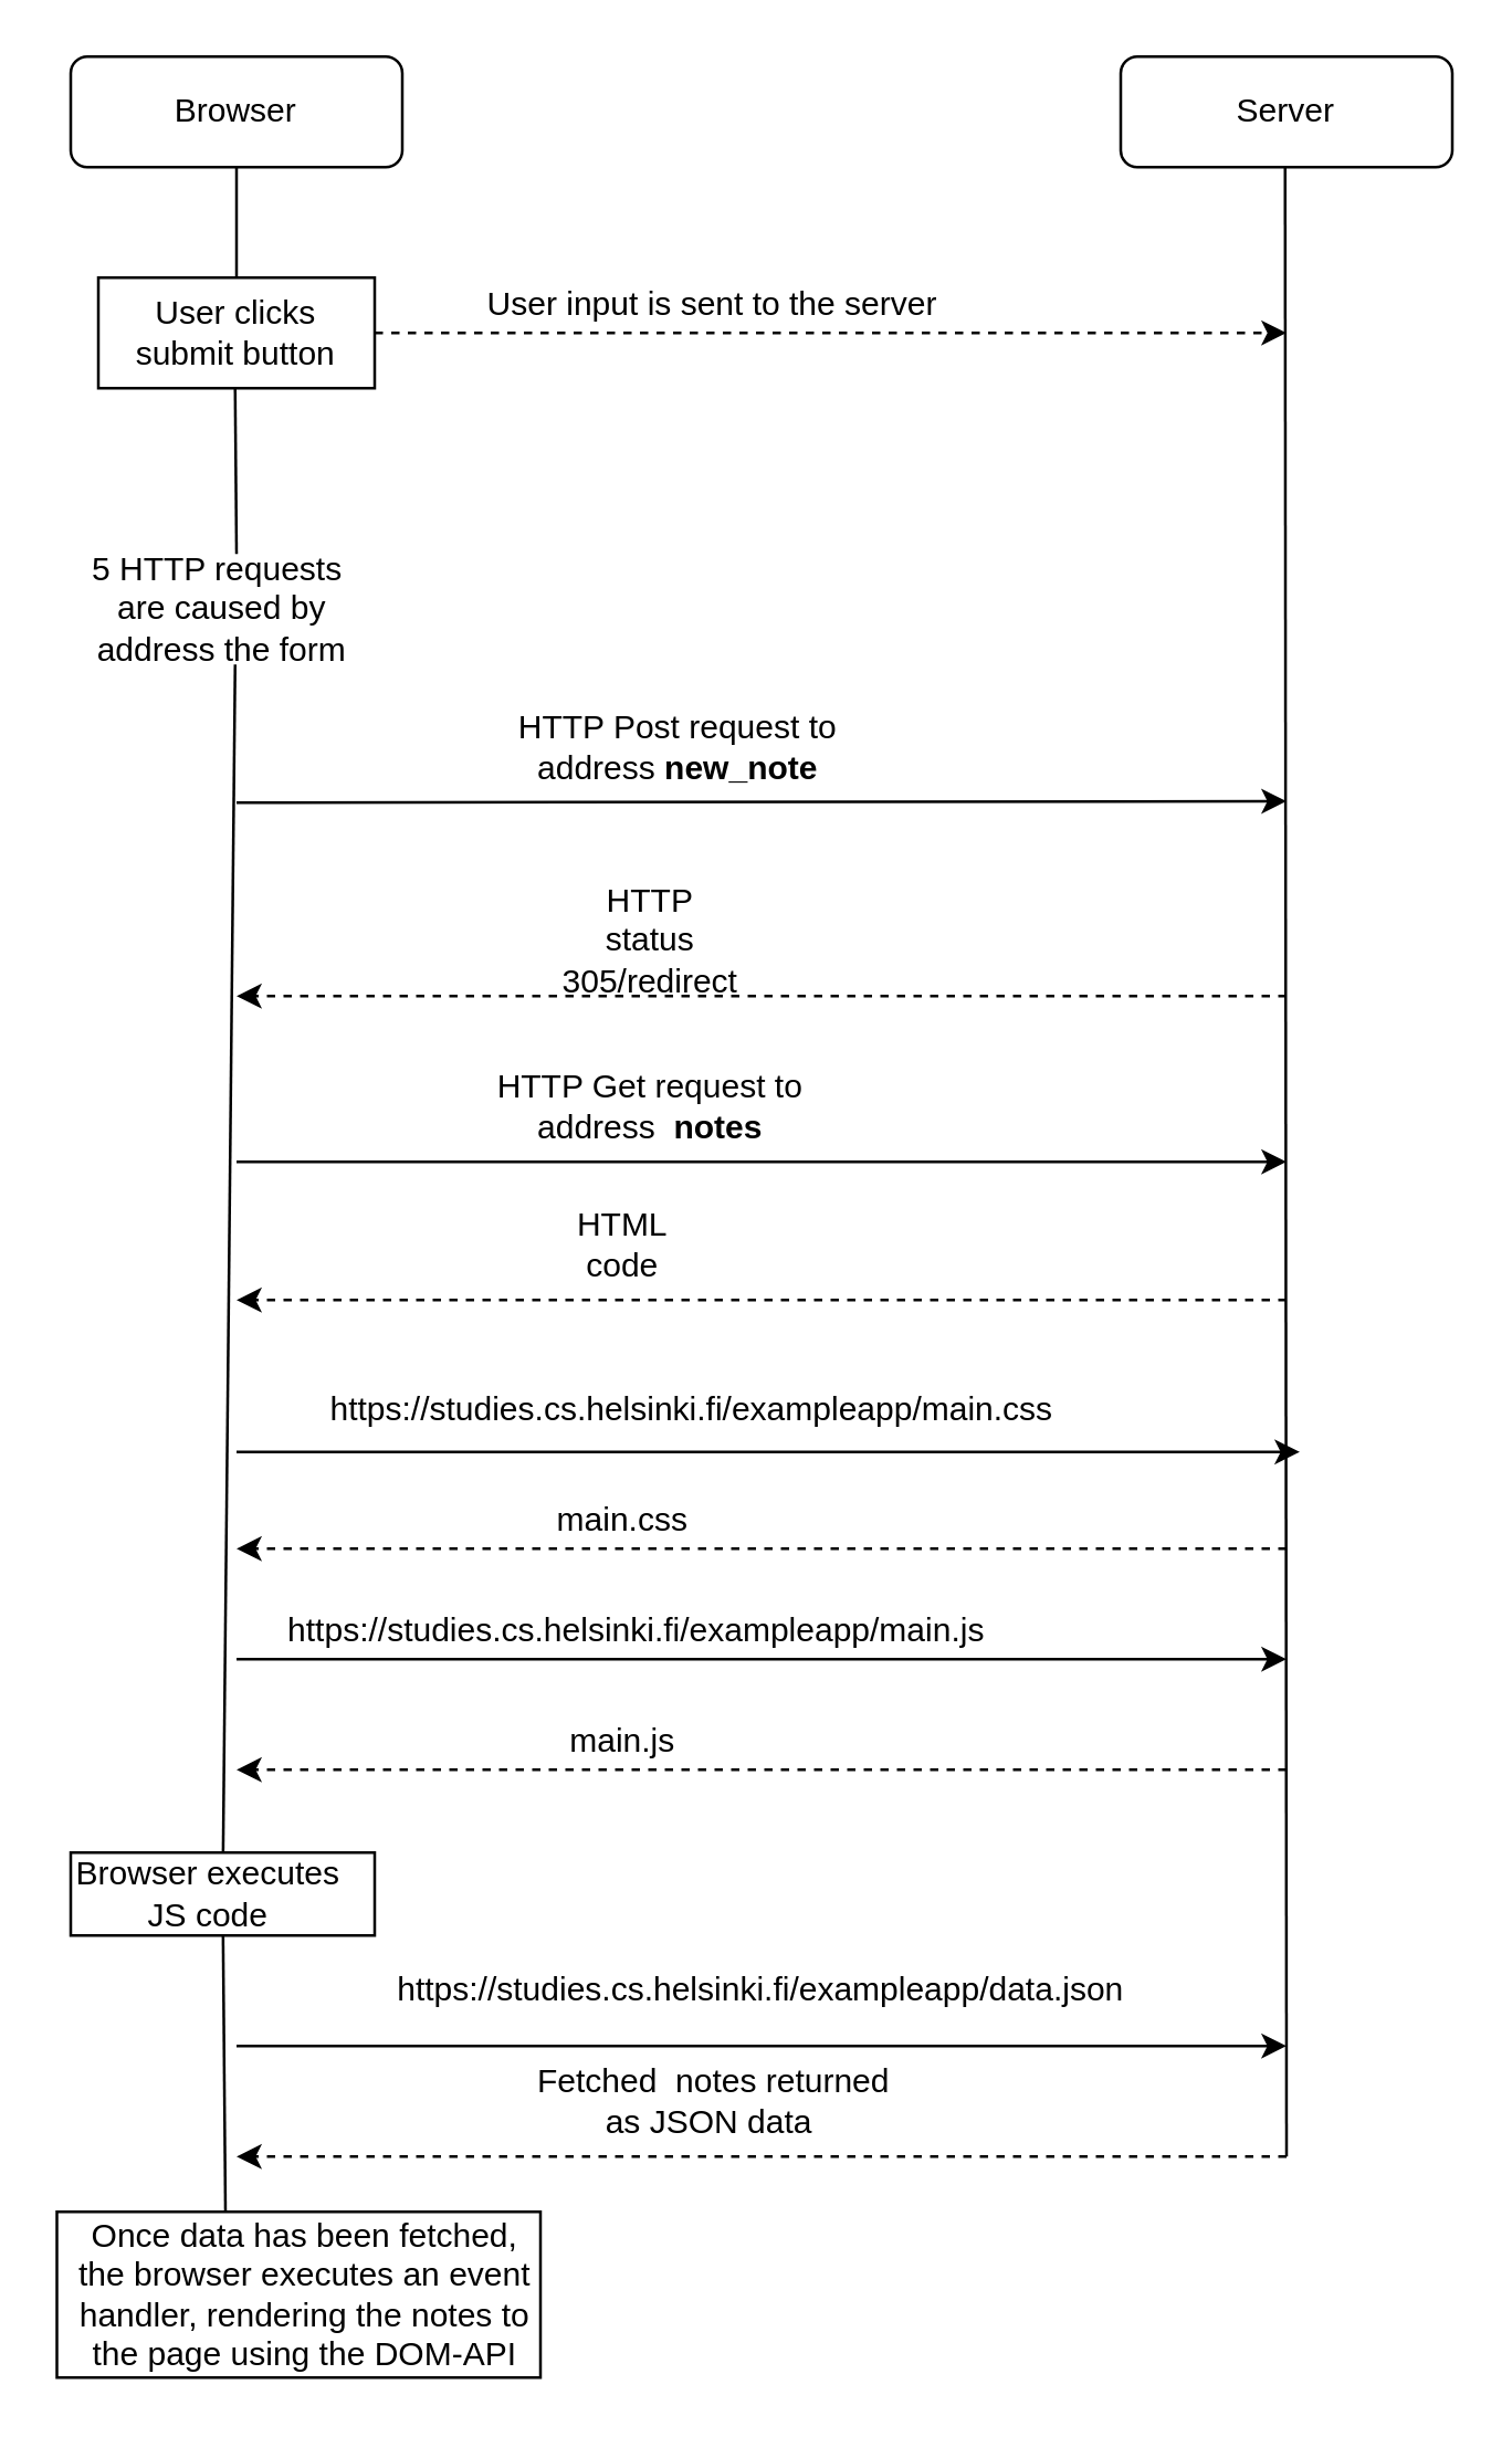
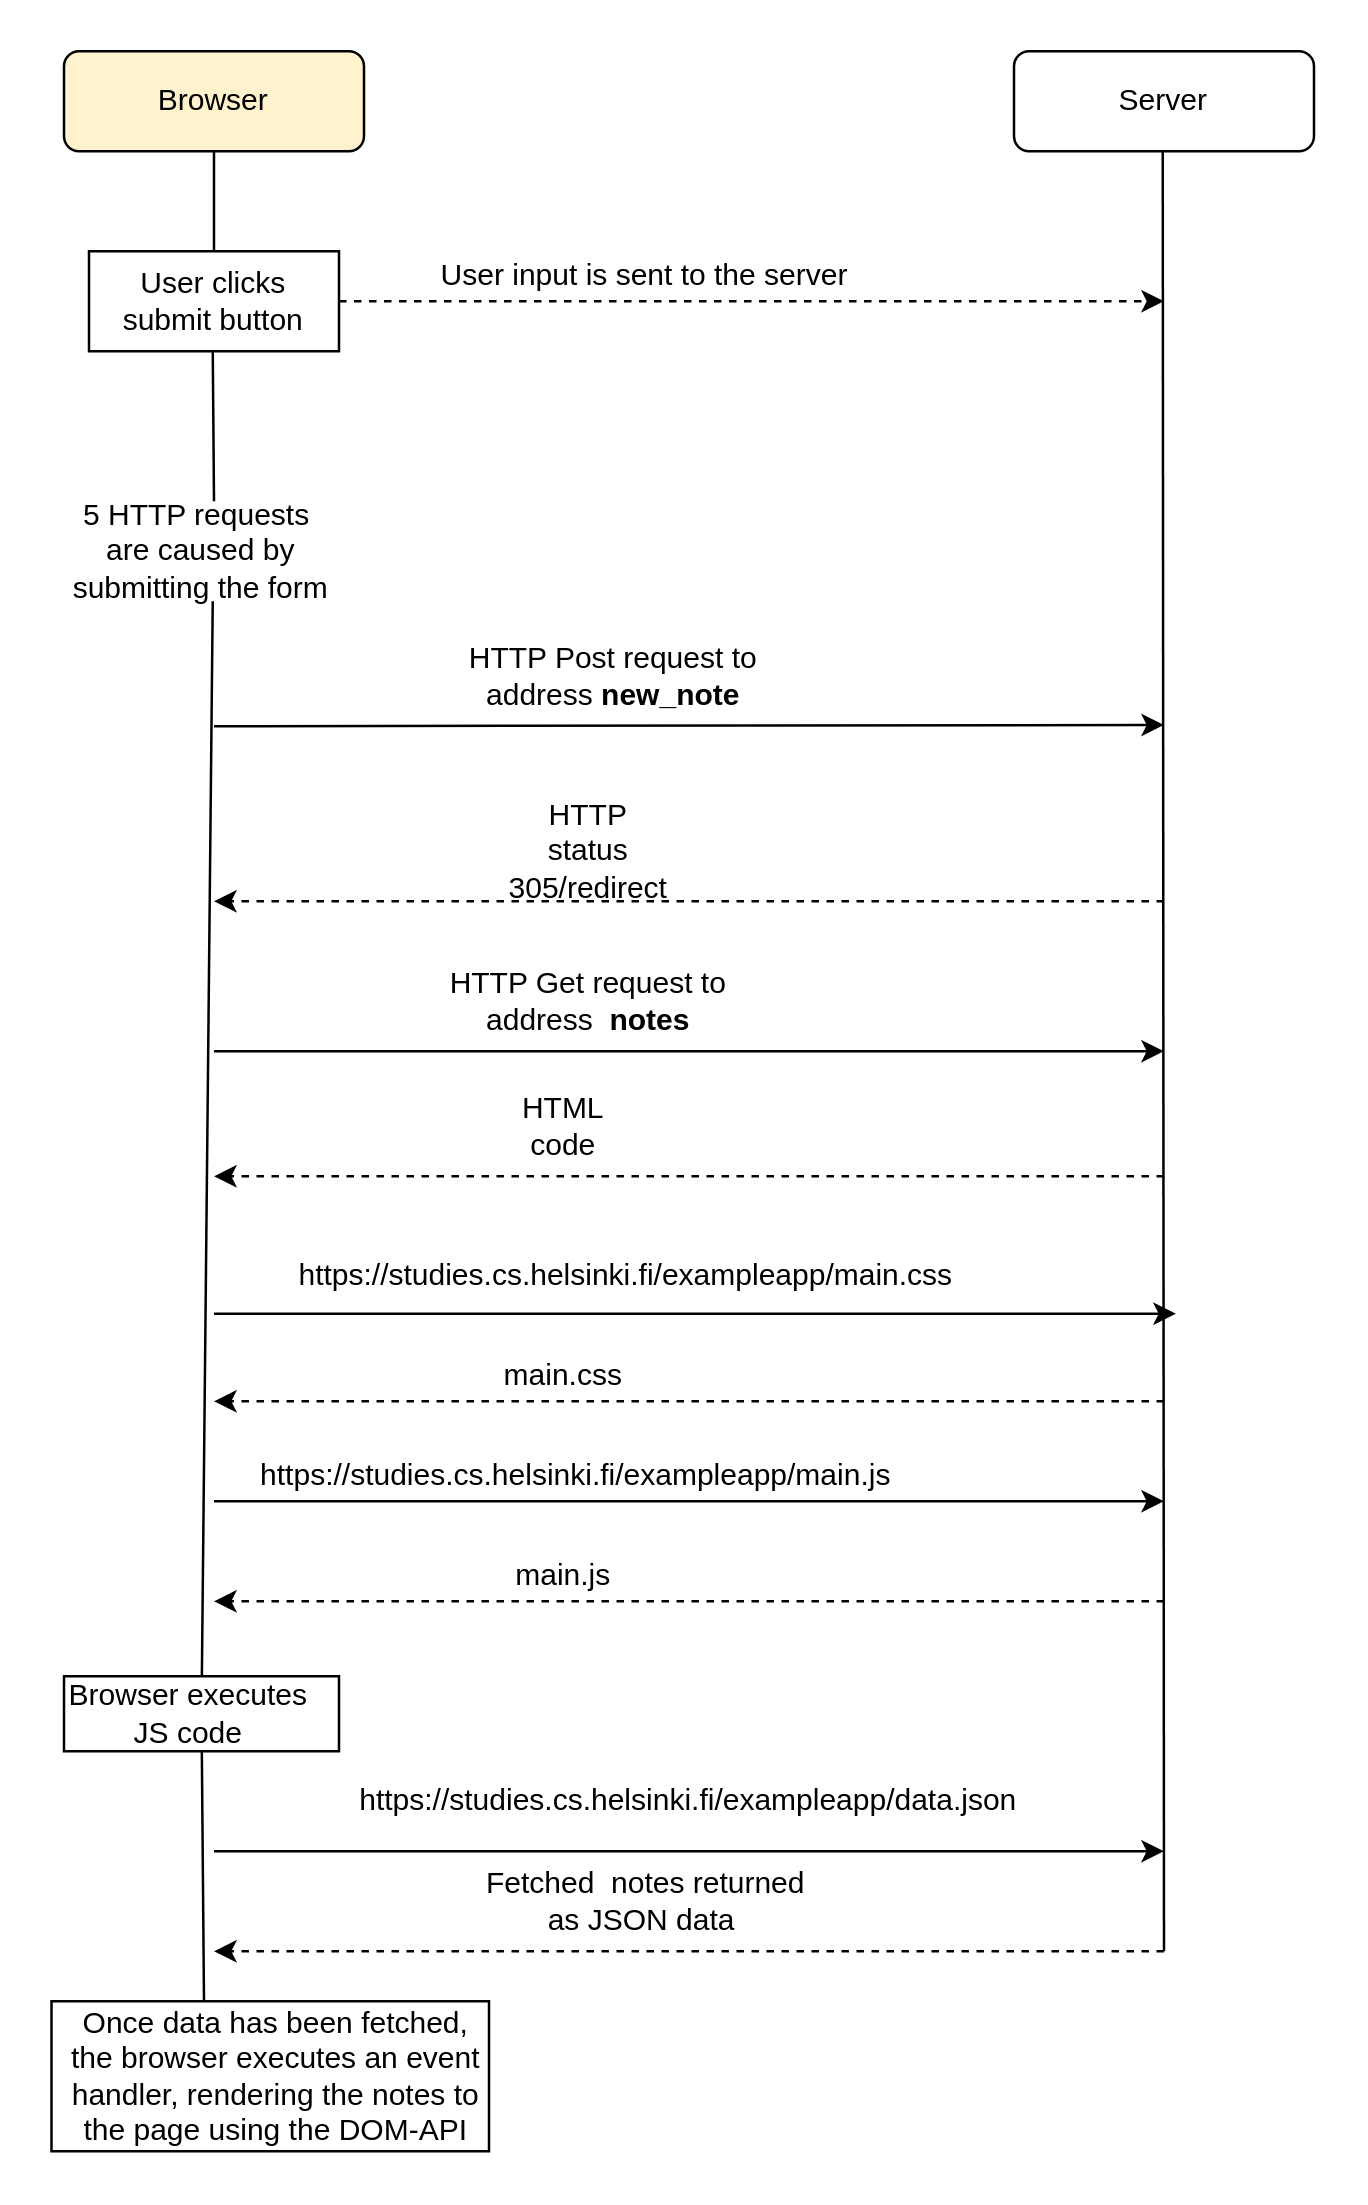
  <mxCell id="0" />
  <mxCell id="1" parent="0" />
- <mxCell id="2" value="Browser" style="rounded=1;whiteSpace=wrap;html=1;fontSize=12;glass=0;strokeWidth=1;shadow=0;" parent="1" vertex="1"><mxGeometry x="25" y="20" width="120" height="40" as="geometry" /></mxCell>
+ <mxCell id="2" value="Browser" style="rounded=1;whiteSpace=wrap;html=1;fontSize=12;glass=0;strokeWidth=1;shadow=0;fillColor=#fff2cc;" parent="1" vertex="1"><mxGeometry x="25" y="20" width="120" height="40" as="geometry" /></mxCell>
  <mxCell id="3" value="Server" style="rounded=1;whiteSpace=wrap;html=1;fontSize=12;glass=0;strokeWidth=1;shadow=0;" vertex="1" parent="1"><mxGeometry x="405" y="20" width="120" height="40" as="geometry" /></mxCell>
  <mxCell id="4" value="" style="endArrow=none;html=1;" edge="1" parent="1"><mxGeometry width="50" height="50" relative="1" as="geometry"><mxPoint x="85" y="100" as="sourcePoint" /><mxPoint x="85" y="60" as="targetPoint" /></mxGeometry></mxCell>
  <mxCell id="5" value="" style="rounded=0;whiteSpace=wrap;html=1;" vertex="1" parent="1"><mxGeometry x="35" y="100" width="100" height="40" as="geometry" /></mxCell>
  <mxCell id="6" value="User clicks submit button" style="text;html=1;strokeColor=none;fillColor=none;align=center;verticalAlign=middle;whiteSpace=wrap;rounded=0;" vertex="1" parent="1"><mxGeometry x="45" y="110" width="80" height="20" as="geometry" /></mxCell>
  <mxCell id="7" value="" style="endArrow=none;html=1;" edge="1" parent="1"><mxGeometry width="50" height="50" relative="1" as="geometry"><mxPoint x="85" y="200" as="sourcePoint" /><mxPoint x="84.5" y="140" as="targetPoint" /></mxGeometry></mxCell>
  <mxCell id="8" value="" style="endArrow=classic;html=1;" edge="1" parent="1"><mxGeometry width="50" height="50" relative="1" as="geometry"><mxPoint x="85" y="290" as="sourcePoint" /><mxPoint x="465" y="289.5" as="targetPoint" /></mxGeometry></mxCell>
  <mxCell id="9" value="User input is sent to the server" style="text;html=1;strokeColor=none;fillColor=none;align=center;verticalAlign=middle;whiteSpace=wrap;rounded=0;" vertex="1" parent="1"><mxGeometry x="165" y="100" width="185" height="20" as="geometry" /></mxCell>
- <mxCell id="10" value="5 HTTP requests&amp;nbsp;&lt;br&gt;are caused by address the form" style="text;html=1;strokeColor=none;fillColor=none;align=center;verticalAlign=middle;whiteSpace=wrap;rounded=0;" vertex="1" parent="1"><mxGeometry x="25" y="210" width="110" height="20" as="geometry" /></mxCell>
+ <mxCell id="10" value="5 HTTP requests&amp;nbsp;&lt;br&gt;are caused by submitting the form" style="text;html=1;strokeColor=none;fillColor=none;align=center;verticalAlign=middle;whiteSpace=wrap;rounded=0;" vertex="1" parent="1"><mxGeometry x="25" y="210" width="110" height="20" as="geometry" /></mxCell>
  <mxCell id="11" value="" style="endArrow=none;html=1;" edge="1" parent="1"><mxGeometry width="50" height="50" relative="1" as="geometry"><mxPoint x="465" y="780" as="sourcePoint" /><mxPoint x="464.5" y="60" as="targetPoint" /></mxGeometry></mxCell>
  <mxCell id="12" value="" style="endArrow=none;html=1;" edge="1" parent="1" source="33"><mxGeometry width="50" height="50" relative="1" as="geometry"><mxPoint x="85" y="770" as="sourcePoint" /><mxPoint x="84.5" y="240" as="targetPoint" /></mxGeometry></mxCell>
  <mxCell id="13" value="" style="endArrow=classic;html=1;dashed=1;" edge="1" parent="1"><mxGeometry width="50" height="50" relative="1" as="geometry"><mxPoint x="465" y="360" as="sourcePoint" /><mxPoint x="85" y="360" as="targetPoint" /></mxGeometry></mxCell>
  <mxCell id="14" value="HTTP status 305/redirect" style="text;html=1;strokeColor=none;fillColor=none;align=center;verticalAlign=middle;whiteSpace=wrap;rounded=0;" vertex="1" parent="1"><mxGeometry x="215" y="330" width="40" height="20" as="geometry" /></mxCell>
  <mxCell id="15" value="HTTP Post request to address &lt;b&gt;new_note&lt;/b&gt;" style="text;html=1;strokeColor=none;fillColor=none;align=center;verticalAlign=middle;whiteSpace=wrap;rounded=0;" vertex="1" parent="1"><mxGeometry x="165" y="260" width="160" height="20" as="geometry" /></mxCell>
  <mxCell id="16" value="" style="endArrow=classic;html=1;dashed=1;exitX=1;exitY=0.5;exitDx=0;exitDy=0;" edge="1" parent="1" source="5"><mxGeometry width="50" height="50" relative="1" as="geometry"><mxPoint x="195" y="120" as="sourcePoint" /><mxPoint x="465" y="120" as="targetPoint" /></mxGeometry></mxCell>
  <mxCell id="17" value="" style="endArrow=classic;html=1;" edge="1" parent="1"><mxGeometry width="50" height="50" relative="1" as="geometry"><mxPoint x="85" y="420" as="sourcePoint" /><mxPoint x="465" y="420" as="targetPoint" /></mxGeometry></mxCell>
  <mxCell id="18" value="HTTP Get request to address&amp;nbsp; &lt;b&gt;notes&lt;/b&gt;" style="text;html=1;strokeColor=none;fillColor=none;align=center;verticalAlign=middle;whiteSpace=wrap;rounded=0;" vertex="1" parent="1"><mxGeometry x="175" y="390" width="120" height="20" as="geometry" /></mxCell>
  <mxCell id="19" value="" style="endArrow=classic;html=1;dashed=1;" edge="1" parent="1"><mxGeometry width="50" height="50" relative="1" as="geometry"><mxPoint x="465" y="470" as="sourcePoint" /><mxPoint x="85" y="470" as="targetPoint" /></mxGeometry></mxCell>
  <mxCell id="20" value="HTML code" style="text;html=1;strokeColor=none;fillColor=none;align=center;verticalAlign=middle;whiteSpace=wrap;rounded=0;" vertex="1" parent="1"><mxGeometry x="205" y="440" width="40" height="20" as="geometry" /></mxCell>
  <mxCell id="21" value="" style="endArrow=classic;html=1;" edge="1" parent="1"><mxGeometry width="50" height="50" relative="1" as="geometry"><mxPoint x="85" y="525" as="sourcePoint" /><mxPoint x="469.8" y="525" as="targetPoint" /></mxGeometry></mxCell>
  <mxCell id="22" value="https://studies.cs.helsinki.fi/exampleapp/main.css" style="text;html=1;strokeColor=none;fillColor=none;align=center;verticalAlign=middle;whiteSpace=wrap;rounded=0;" vertex="1" parent="1"><mxGeometry x="175" y="500" width="150" height="20" as="geometry" /></mxCell>
  <mxCell id="23" value="" style="endArrow=classic;html=1;dashed=1;" edge="1" parent="1"><mxGeometry width="50" height="50" relative="1" as="geometry"><mxPoint x="465" y="560" as="sourcePoint" /><mxPoint x="85" y="560" as="targetPoint" /></mxGeometry></mxCell>
  <mxCell id="24" value="main.css" style="text;html=1;strokeColor=none;fillColor=none;align=center;verticalAlign=middle;whiteSpace=wrap;rounded=0;" vertex="1" parent="1"><mxGeometry x="205" y="540" width="40" height="20" as="geometry" /></mxCell>
  <mxCell id="25" value="" style="endArrow=classic;html=1;" edge="1" parent="1"><mxGeometry width="50" height="50" relative="1" as="geometry"><mxPoint x="85" y="600" as="sourcePoint" /><mxPoint x="465" y="600" as="targetPoint" /></mxGeometry></mxCell>
  <mxCell id="26" value="https://studies.cs.helsinki.fi/exampleapp/main.js" style="text;html=1;strokeColor=none;fillColor=none;align=center;verticalAlign=middle;whiteSpace=wrap;rounded=0;" vertex="1" parent="1"><mxGeometry x="195" y="580" width="70" height="20" as="geometry" /></mxCell>
  <mxCell id="27" value="" style="endArrow=classic;html=1;dashed=1;" edge="1" parent="1"><mxGeometry width="50" height="50" relative="1" as="geometry"><mxPoint x="465" y="640" as="sourcePoint" /><mxPoint x="85" y="640" as="targetPoint" /></mxGeometry></mxCell>
  <mxCell id="28" value="main.js" style="text;html=1;strokeColor=none;fillColor=none;align=center;verticalAlign=middle;whiteSpace=wrap;rounded=0;" vertex="1" parent="1"><mxGeometry x="205" y="620" width="40" height="20" as="geometry" /></mxCell>
  <mxCell id="29" value="" style="endArrow=classic;html=1;" edge="1" parent="1"><mxGeometry width="50" height="50" relative="1" as="geometry"><mxPoint x="85" y="740" as="sourcePoint" /><mxPoint x="465" y="740" as="targetPoint" /></mxGeometry></mxCell>
  <mxCell id="30" value="https://studies.cs.helsinki.fi/exampleapp/data.json" style="text;html=1;strokeColor=none;fillColor=none;align=center;verticalAlign=middle;whiteSpace=wrap;rounded=0;" vertex="1" parent="1"><mxGeometry x="255" y="710" width="40" height="20" as="geometry" /></mxCell>
  <mxCell id="31" value="" style="endArrow=classic;html=1;dashed=1;" edge="1" parent="1"><mxGeometry width="50" height="50" relative="1" as="geometry"><mxPoint x="465" y="780" as="sourcePoint" /><mxPoint x="85" y="780" as="targetPoint" /></mxGeometry></mxCell>
  <mxCell id="32" value="Fetched&amp;nbsp; notes returned as JSON data&amp;nbsp;" style="text;html=1;strokeColor=none;fillColor=none;align=center;verticalAlign=middle;whiteSpace=wrap;rounded=0;" vertex="1" parent="1"><mxGeometry x="187.5" y="750" width="140" height="20" as="geometry" /></mxCell>
  <mxCell id="33" value="" style="rounded=0;whiteSpace=wrap;html=1;" vertex="1" parent="1"><mxGeometry x="25" y="670" width="110" height="30" as="geometry" /></mxCell>
  <mxCell id="34" value="" style="endArrow=none;html=1;" edge="1" parent="1" target="33"><mxGeometry width="50" height="50" relative="1" as="geometry"><mxPoint x="81" y="800" as="sourcePoint" /><mxPoint x="84.5" y="240" as="targetPoint" /></mxGeometry></mxCell>
  <mxCell id="35" value="Browser executes JS code" style="text;html=1;strokeColor=none;fillColor=none;align=center;verticalAlign=middle;whiteSpace=wrap;rounded=0;" vertex="1" parent="1"><mxGeometry x="25" y="675" width="100" height="20" as="geometry" /></mxCell>
  <mxCell id="36" value="" style="rounded=0;whiteSpace=wrap;html=1;" vertex="1" parent="1"><mxGeometry x="20" y="800" width="175" height="60" as="geometry" /></mxCell>
  <mxCell id="37" value="Once data has been fetched, the browser executes an event handler, rendering the notes to the page using the DOM-API" style="text;html=1;strokeColor=none;fillColor=none;align=center;verticalAlign=middle;whiteSpace=wrap;rounded=0;" vertex="1" parent="1"><mxGeometry x="25" y="810" width="170" height="40" as="geometry" /></mxCell>
